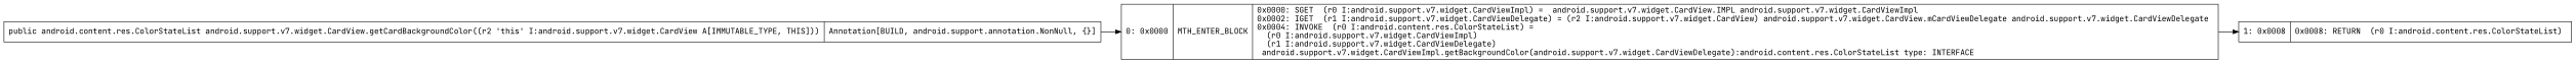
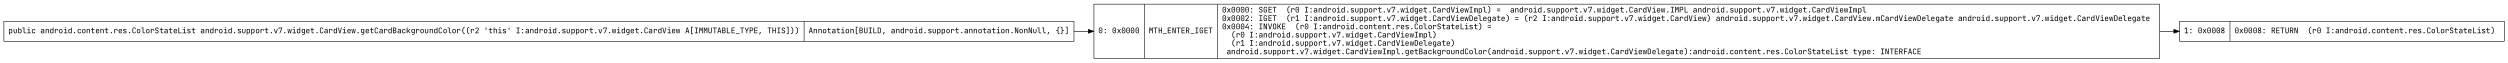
  digraph {
    rankdir=LR
    fontname="JetBrains Mono"
    node [shape=record fontname="JetBrains Mono"]
    edge [fontname="JetBrains Mono"]
-   n1 [label="{0\:\ 0x0000|MTH_ENTER_BLOCK\l|0x0000: SGET  (r0 I:android.support.v7.widget.CardViewImpl) =  android.support.v7.widget.CardView.IMPL android.support.v7.widget.CardViewImpl \l0x0002: IGET  (r1 I:android.support.v7.widget.CardViewDelegate) = (r2 I:android.support.v7.widget.CardView) android.support.v7.widget.CardView.mCardViewDelegate android.support.v7.widget.CardViewDelegate \l0x0004: INVOKE  (r0 I:android.content.res.ColorStateList) = \l  (r0 I:android.support.v7.widget.CardViewImpl)\l  (r1 I:android.support.v7.widget.CardViewDelegate)\l android.support.v7.widget.CardViewImpl.getBackgroundColor(android.support.v7.widget.CardViewDelegate):android.content.res.ColorStateList type: INTERFACE \l}"]
+   n1 [label="{0\:\ 0x0000|MTH_ENTER_IGET\l|0x0000: SGET  (r0 I:android.support.v7.widget.CardViewImpl) =  android.support.v7.widget.CardView.IMPL android.support.v7.widget.CardViewImpl \l0x0002: IGET  (r1 I:android.support.v7.widget.CardViewDelegate) = (r2 I:android.support.v7.widget.CardView) android.support.v7.widget.CardView.mCardViewDelegate android.support.v7.widget.CardViewDelegate \l0x0004: INVOKE  (r0 I:android.content.res.ColorStateList) = \l  (r0 I:android.support.v7.widget.CardViewImpl)\l  (r1 I:android.support.v7.widget.CardViewDelegate)\l android.support.v7.widget.CardViewImpl.getBackgroundColor(android.support.v7.widget.CardViewDelegate):android.content.res.ColorStateList type: INTERFACE \l}"]
    n2 [label="{1\:\ 0x0008|0x0008: RETURN  (r0 I:android.content.res.ColorStateList) \l}"]
    n3 [label="{public android.content.res.ColorStateList android.support.v7.widget.CardView.getCardBackgroundColor((r2 'this' I:android.support.v7.widget.CardView A[IMMUTABLE_TYPE, THIS]))  | Annotation[BUILD, android.support.annotation.NonNull, \{\}]\l}"]
    n1 -> n2
    n3 -> n1
  }
